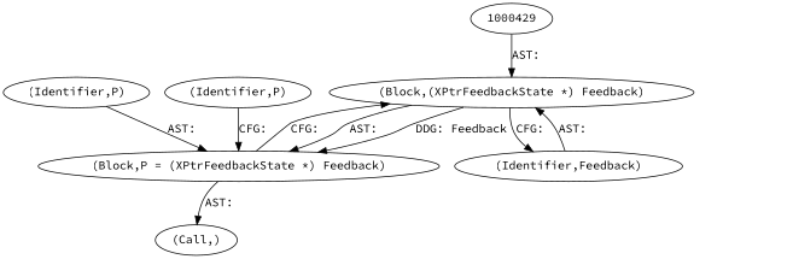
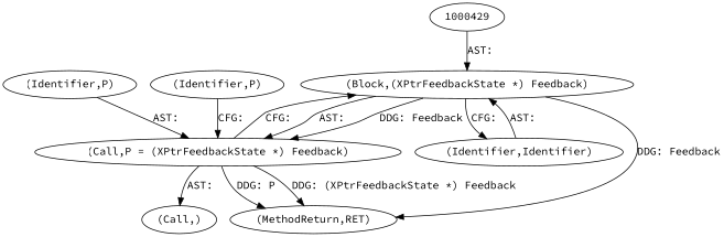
  digraph {
    fontname="Source Code Pro"
    node [fontname="Source Code Pro"]
    edge [fontname="Source Code Pro"]
    n1 [label="(Block,(XPtrFeedbackState *) Feedback)"]
-   n2 [label="(Block,P = (XPtrFeedbackState *) Feedback)"]
-   n3 [label="(Identifier,Feedback)"]
+   n2 [label="(Call,P = (XPtrFeedbackState *) Feedback)"]
+   n3 [label="(Identifier,Identifier)"]
+   n4 [label="(MethodReturn,RET)"]
    n5 [label="(Call,)"]
    n6 [label="(Identifier,P)"]
    n7 [label="(Identifier,P)"]
    n8 [label=1000429]
    n1 -> n2 [label="AST: "]
    n1 -> n2 [label="DDG: Feedback"]
    n1 -> n3 [label="CFG: "]
+   n1 -> n4 [label="DDG: Feedback"]
    n2 -> n1 [label="CFG: "]
+   n2 -> n4 [label="DDG: (XPtrFeedbackState *) Feedback"]
+   n2 -> n4 [label="DDG: P"]
    n2 -> n5 [label="AST: "]
    n3 -> n1 [label="AST: "]
    n6 -> n2 [label="AST: "]
    n7 -> n2 [label="CFG: "]
    n8 -> n1 [label="AST: "]
  }
